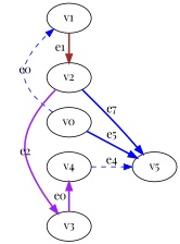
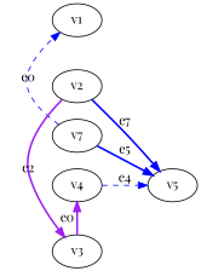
  digraph {
    fontname="Playfair Display"
    rankdir=LR
    node [fontname="Playfair Display" player=1]
    edge [color=blue fontname="Playfair Display" style=bold]
    v1
-   v0 [player=0]
+   v0 [player=0 label=v7]
    v5
    v2 [player=0]
    v3
    v4 [player=0]
-   v1 -> v2 [color=brown constraint="t = 2" label=e1]
    v0 -> v1 [constraint="t >= 1" label=e0 style=dashed]
    v0 -> v5 [constraint="t = 0" label=e5]
    v2 -> v5 [constraint="t <= 3" label=e7]
    v2 -> v3 [color=purple constraint="t <= 4" label=e2]
    v3 -> v4 [color=purple constraint="t >= 3" label=e0]
    v4 -> v5 [label=e4 style=dashed]
  }
